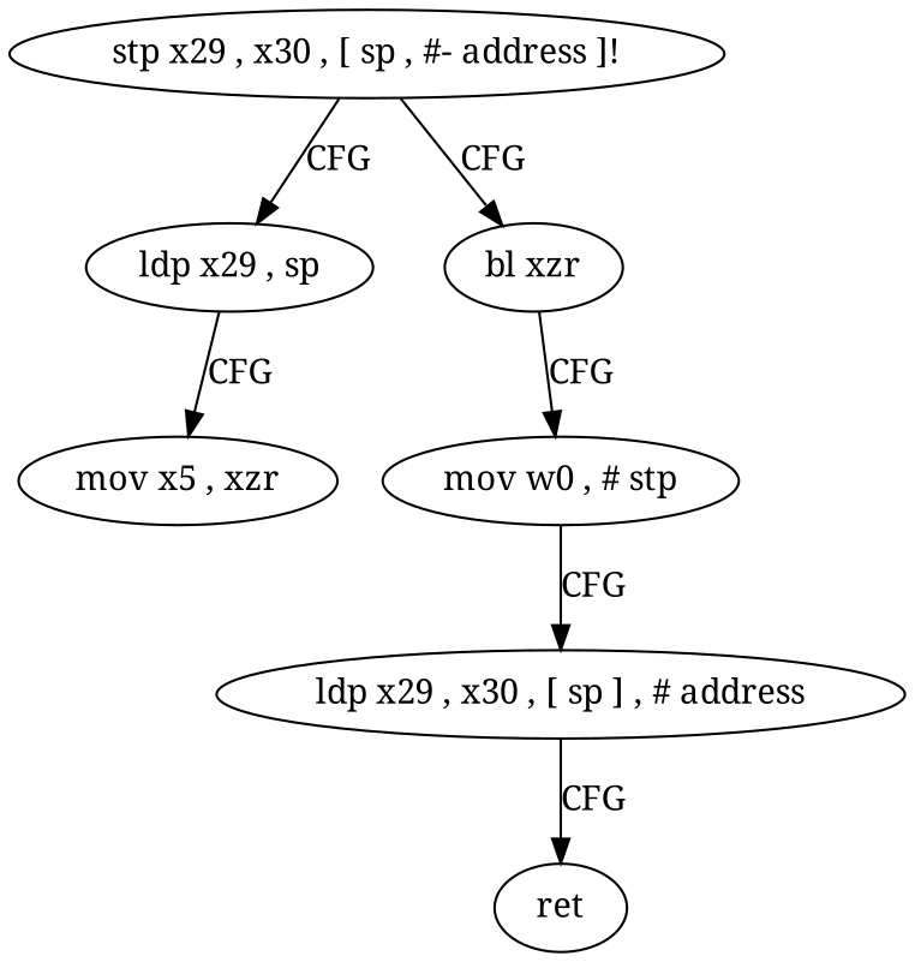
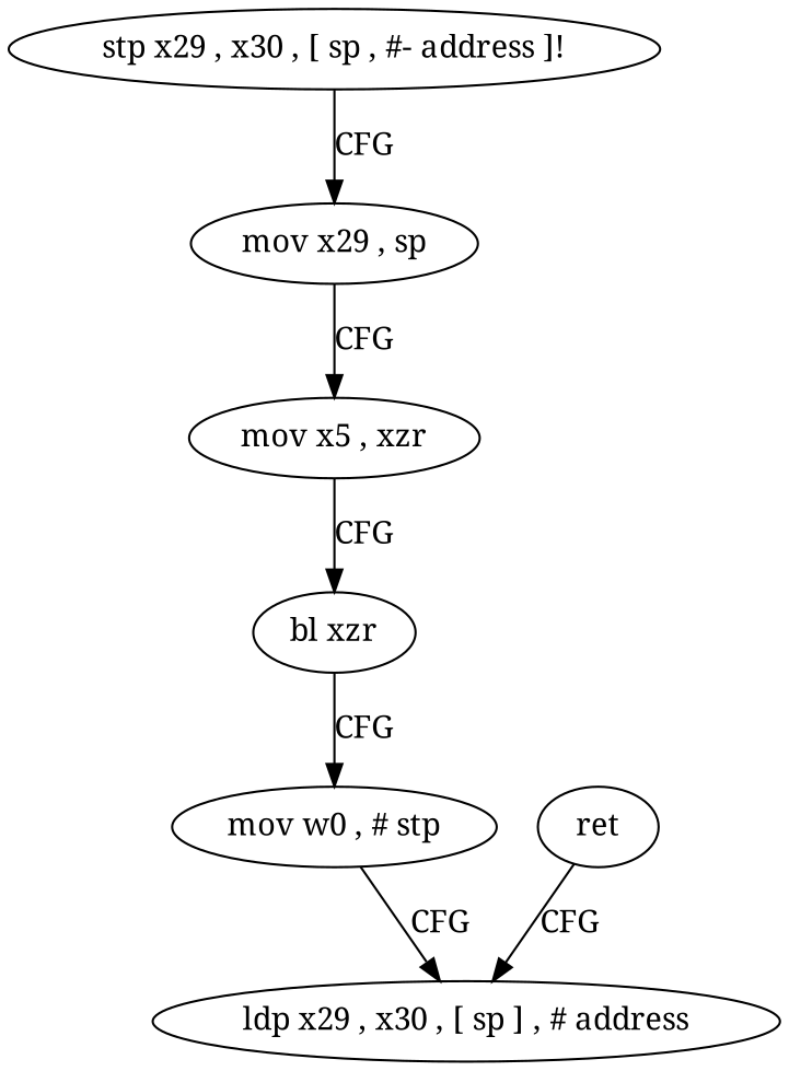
  digraph {
    fontname="Noto Serif"
    node [fontname="Noto Serif"]
    edge [fontname="Noto Serif"]
    n1 [label="stp x29 , x30 , [ sp , #- address ]!"]
-   n2 [label="ldp x29 , sp"]
+   n2 [label="mov x29 , sp"]
    n3 [label="mov x5 , xzr"]
    n4 [label="bl xzr"]
    n5 [label="mov w0 , # stp"]
    n6 [label="ldp x29 , x30 , [ sp ] , # address"]
    n7 [label=ret]
    n1 -> n2 [label=CFG]
    n2 -> n3 [label=CFG]
-   n1 -> n4 [label=CFG]
+   n3 -> n4 [label=CFG]
    n4 -> n5 [label=CFG]
    n5 -> n6 [label=CFG]
-   n6 -> n7 [label=CFG]
+   n7 -> n6 [label=CFG]
  }
